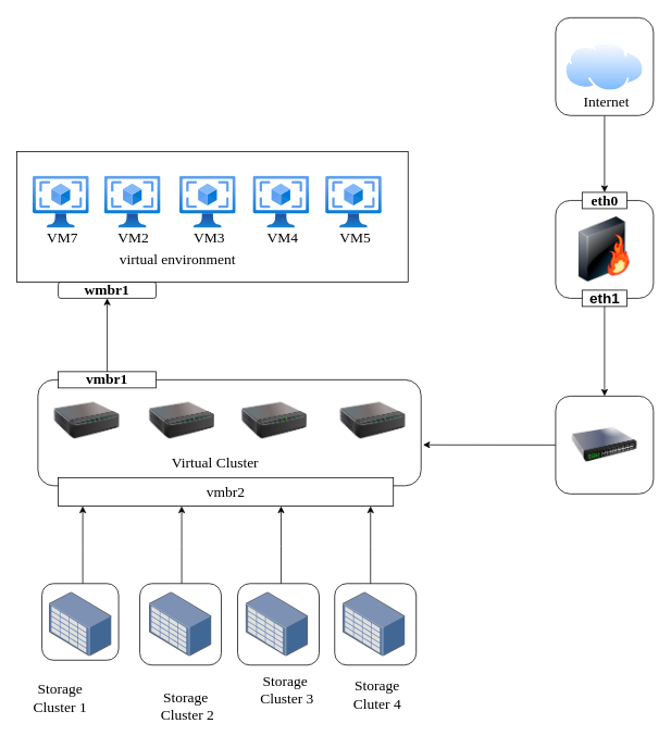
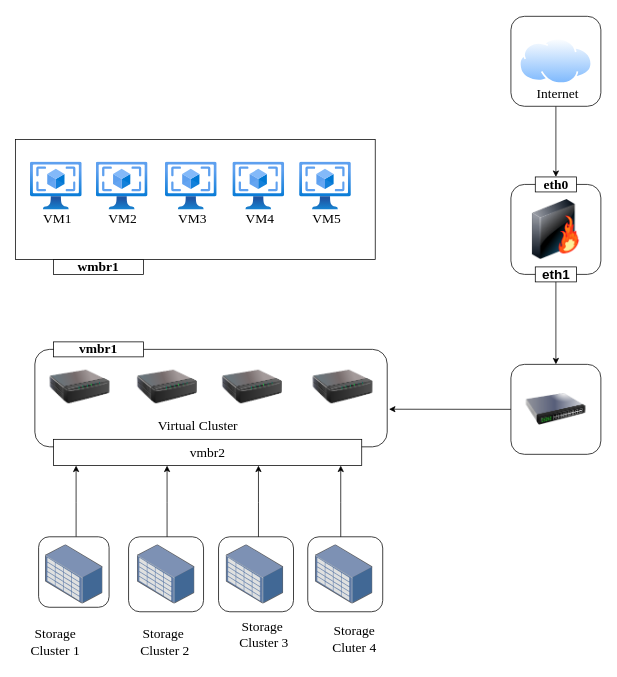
  <mxCell id="0" />
  <mxCell id="1" parent="0" />
  <mxCell id="2" value="" style="rounded=1;whiteSpace=wrap;html=1;glass=0;fillColor=default;fontSize=18;" vertex="1" parent="1"><mxGeometry x="46" y="465" width="470" height="130" as="geometry" /></mxCell>
  <mxCell id="3" value="" style="image;html=1;image=img/lib/clip_art/networking/Print_Server_128x128.png;fontSize=18;" vertex="1" parent="1"><mxGeometry x="66" y="475" width="80" height="80" as="geometry" /></mxCell>
  <mxCell id="4" value="" style="image;html=1;image=img/lib/clip_art/networking/Print_Server_128x128.png;fontSize=18;" vertex="1" parent="1"><mxGeometry x="182.6" y="475" width="80" height="80" as="geometry" /></mxCell>
  <mxCell id="5" value="" style="image;html=1;image=img/lib/clip_art/networking/Print_Server_128x128.png;fontSize=18;" vertex="1" parent="1"><mxGeometry x="296" y="475" width="80" height="80" as="geometry" /></mxCell>
- <mxCell id="6" style="edgeStyle=none;rounded=0;orthogonalLoop=1;jettySize=auto;html=1;fontFamily=Times New Roman;fontSize=18;targetPerimeterSpacing=0;" edge="1" parent="1" source="7" target="9"><mxGeometry relative="1" as="geometry" /></mxCell>
  <mxCell id="7" value="&lt;h5 style=&quot;font-size: 18px&quot;&gt;&lt;font face=&quot;Times New Roman&quot; style=&quot;font-size: 18px&quot;&gt;vmbr1&lt;/font&gt;&lt;/h5&gt;" style="rounded=0;whiteSpace=wrap;html=1;glass=0;fillColor=default;fontSize=18;" vertex="1" parent="1"><mxGeometry x="71" y="455" width="120" height="20" as="geometry" /></mxCell>
- <mxCell id="8" value="" style="edgeStyle=none;rounded=0;jumpSize=7;orthogonalLoop=1;jettySize=auto;html=1;fontFamily=Times New Roman;fontSize=18;targetPerimeterSpacing=0;" edge="1" parent="1" source="9" target="45"><mxGeometry relative="1" as="geometry" /></mxCell>
- <mxCell id="9" value="&lt;h5 style=&quot;font-size: 18px&quot;&gt;&lt;font face=&quot;Times New Roman&quot; style=&quot;font-size: 18px&quot;&gt;wmbr1&lt;/font&gt;&lt;/h5&gt;" style="whiteSpace=wrap;html=1;glass=0;fillColor=default;fontSize=18;rounded=1;" vertex="1" parent="1"><mxGeometry x="71" y="345" width="120" height="20" as="geometry" /></mxCell>
+ <mxCell id="9" value="&lt;h5 style=&quot;font-size: 18px&quot;&gt;&lt;font face=&quot;Times New Roman&quot; style=&quot;font-size: 18px&quot;&gt;wmbr1&lt;/font&gt;&lt;/h5&gt;" style="rounded=0;whiteSpace=wrap;html=1;glass=0;fillColor=default;fontSize=18;" vertex="1" parent="1"><mxGeometry x="71" y="345" width="120" height="20" as="geometry" /></mxCell>
  <mxCell id="10" value="" style="image;html=1;image=img/lib/clip_art/networking/Print_Server_128x128.png;fontSize=18;" vertex="1" parent="1"><mxGeometry x="416.8" y="475" width="80" height="80" as="geometry" /></mxCell>
  <mxCell id="11" value="" style="endArrow=classic;html=1;rounded=0;fontFamily=Times New Roman;fontSize=18;targetPerimeterSpacing=0;jumpSize=7;entryX=0.073;entryY=1;entryDx=0;entryDy=0;entryPerimeter=0;" edge="1" parent="1" target="50"><mxGeometry width="50" height="50" relative="1" as="geometry"><mxPoint x="101" y="715" as="sourcePoint" /><mxPoint x="101" y="636" as="targetPoint" /><Array as="points"><mxPoint x="101" y="669" /></Array></mxGeometry></mxCell>
  <mxCell id="12" style="edgeStyle=none;rounded=0;jumpSize=7;orthogonalLoop=1;jettySize=auto;html=1;entryX=0.5;entryY=1;entryDx=0;entryDy=0;fontFamily=Times New Roman;fontSize=18;targetPerimeterSpacing=0;" edge="1" parent="1"><mxGeometry relative="1" as="geometry"><mxPoint x="221" y="605" as="sourcePoint" /><mxPoint x="221" y="605" as="targetPoint" /></mxGeometry></mxCell>
  <mxCell id="13" value="" style="edgeStyle=none;rounded=0;jumpSize=7;orthogonalLoop=1;jettySize=auto;html=1;fontFamily=Times New Roman;fontSize=18;targetPerimeterSpacing=0;entryX=1.005;entryY=0.614;entryDx=0;entryDy=0;entryPerimeter=0;" edge="1" parent="1" target="2"><mxGeometry relative="1" as="geometry"><mxPoint x="681" y="544.992" as="sourcePoint" /><mxPoint x="601" y="545" as="targetPoint" /></mxGeometry></mxCell>
  <mxCell id="14" value="" style="whiteSpace=wrap;html=1;aspect=fixed;rounded=1;glass=0;sketch=0;fontFamily=Times New Roman;fontSize=18;strokeColor=default;fillColor=default;" vertex="1" parent="1"><mxGeometry x="681" y="485" width="120" height="120" as="geometry" /></mxCell>
  <mxCell id="15" value="" style="image;html=1;image=img/lib/clip_art/networking/Switch_128x128.png;rounded=1;glass=0;sketch=0;fontFamily=Times New Roman;fontSize=18;strokeColor=default;fillColor=default;imageBackground=none;imageBorder=none;" vertex="1" parent="1"><mxGeometry x="701" y="505" width="80" height="80" as="geometry" /></mxCell>
  <mxCell id="16" value="" style="edgeStyle=none;rounded=0;jumpSize=7;orthogonalLoop=1;jettySize=auto;html=1;fontFamily=Times New Roman;fontSize=18;targetPerimeterSpacing=0;entryX=0.5;entryY=0;entryDx=0;entryDy=0;" edge="1" parent="1" source="17" target="14"><mxGeometry relative="1" as="geometry"><mxPoint x="741" y="445" as="targetPoint" /></mxGeometry></mxCell>
  <mxCell id="17" value="" style="whiteSpace=wrap;html=1;aspect=fixed;rounded=1;glass=0;sketch=0;fontFamily=Times New Roman;fontSize=18;strokeColor=default;fillColor=default;" vertex="1" parent="1"><mxGeometry x="681" y="245" width="120" height="120" as="geometry" /></mxCell>
  <mxCell id="18" value="" style="image;html=1;image=img/lib/clip_art/networking/Firewall-page1_128x128.png;rounded=1;glass=0;sketch=0;fontFamily=Times New Roman;fontSize=18;strokeColor=default;fillColor=default;" vertex="1" parent="1"><mxGeometry x="701" y="265" width="80" height="80" as="geometry" /></mxCell>
  <mxCell id="19" value="&lt;h5 style=&quot;font-size: 18px;&quot;&gt;eth1&lt;/h5&gt;" style="rounded=0;whiteSpace=wrap;html=1;glass=0;fillColor=default;fontSize=18;" vertex="1" parent="1"><mxGeometry x="713.5" y="355" width="55" height="20" as="geometry" /></mxCell>
  <mxCell id="20" value="" style="edgeStyle=none;rounded=0;jumpSize=7;orthogonalLoop=1;jettySize=auto;html=1;fontFamily=Times New Roman;fontSize=18;targetPerimeterSpacing=0;" edge="1" parent="1" source="21" target="23"><mxGeometry relative="1" as="geometry" /></mxCell>
  <mxCell id="21" value="" style="whiteSpace=wrap;html=1;aspect=fixed;rounded=1;glass=0;sketch=0;fontFamily=Times New Roman;fontSize=18;strokeColor=default;fillColor=default;" vertex="1" parent="1"><mxGeometry x="681" y="20.75" width="120" height="120" as="geometry" /></mxCell>
  <mxCell id="22" value="" style="aspect=fixed;perimeter=ellipsePerimeter;html=1;align=center;shadow=0;dashed=0;spacingTop=3;image;image=img/lib/active_directory/internet_cloud.svg;rounded=1;glass=0;sketch=0;fontFamily=Times New Roman;fontSize=18;strokeColor=default;fillColor=default;" vertex="1" parent="1"><mxGeometry x="692.19" y="50" width="97.62" height="61.5" as="geometry" /></mxCell>
  <mxCell id="23" value="&lt;h5 style=&quot;font-size: 18px;&quot;&gt;eth0&lt;/h5&gt;" style="rounded=0;whiteSpace=wrap;html=1;glass=0;fillColor=default;fontFamily=Times New Roman;fontSize=18;" vertex="1" parent="1"><mxGeometry x="713.5" y="235" width="55" height="20" as="geometry" /></mxCell>
  <mxCell id="24" value="" style="whiteSpace=wrap;html=1;aspect=fixed;rounded=1;glass=0;sketch=0;fontFamily=Times New Roman;fontSize=18;strokeColor=default;fillColor=default;" vertex="1" parent="1"><mxGeometry x="51" y="715" width="94" height="94" as="geometry" /></mxCell>
  <mxCell id="25" value="" style="points=[];aspect=fixed;html=1;align=center;shadow=0;dashed=0;image;image=img/lib/allied_telesis/storage/Datacenter_Server_Storage_Unit_Large.svg;imageBorder=none;imageBackground=default;sketch=0;fontSize=18;" vertex="1" parent="1"><mxGeometry x="60" y="725.4" width="76.8" height="79.2" as="geometry" /></mxCell>
  <mxCell id="26" value="" style="whiteSpace=wrap;html=1;aspect=fixed;rounded=1;glass=0;sketch=0;fontFamily=Times New Roman;fontSize=18;strokeColor=default;fillColor=default;" vertex="1" parent="1"><mxGeometry x="171" y="715" width="100" height="100" as="geometry" /></mxCell>
  <mxCell id="27" value="" style="points=[];aspect=fixed;html=1;align=center;shadow=0;dashed=0;image;image=img/lib/allied_telesis/storage/Datacenter_Server_Storage_Unit_Large.svg;imageBorder=none;imageBackground=default;sketch=0;fontSize=18;" vertex="1" parent="1"><mxGeometry x="182.6" y="725.4" width="76.8" height="79.2" as="geometry" /></mxCell>
  <mxCell id="28" value="" style="whiteSpace=wrap;html=1;aspect=fixed;rounded=1;glass=0;sketch=0;fontFamily=Times New Roman;fontSize=18;strokeColor=default;fillColor=default;" vertex="1" parent="1"><mxGeometry x="291" y="715" width="100" height="100" as="geometry" /></mxCell>
  <mxCell id="29" value="" style="points=[];aspect=fixed;html=1;align=center;shadow=0;dashed=0;image;image=img/lib/allied_telesis/storage/Datacenter_Server_Storage_Unit_Large.svg;imageBorder=none;imageBackground=default;sketch=0;fontSize=18;" vertex="1" parent="1"><mxGeometry x="301" y="725.4" width="76.8" height="79.2" as="geometry" /></mxCell>
  <mxCell id="30" value="" style="whiteSpace=wrap;html=1;aspect=fixed;rounded=1;glass=0;sketch=0;fontFamily=Times New Roman;fontSize=18;strokeColor=default;fillColor=default;" vertex="1" parent="1"><mxGeometry x="410" y="715" width="100" height="100" as="geometry" /></mxCell>
  <mxCell id="31" value="" style="points=[];aspect=fixed;html=1;align=center;shadow=0;dashed=0;image;image=img/lib/allied_telesis/storage/Datacenter_Server_Storage_Unit_Large.svg;imageBorder=none;imageBackground=default;sketch=0;fontSize=18;" vertex="1" parent="1"><mxGeometry x="420" y="725.4" width="76.8" height="79.2" as="geometry" /></mxCell>
  <mxCell id="32" value="Storage &lt;br&gt;Cluster 1" style="text;html=1;align=center;verticalAlign=middle;resizable=0;points=[];autosize=1;strokeColor=none;fillColor=none;fontSize=18;fontFamily=Times New Roman;" vertex="1" parent="1"><mxGeometry x="35" y="832" width="76" height="48" as="geometry" /></mxCell>
- <mxCell id="33" value="Storage&lt;br&gt;&amp;nbsp;Cluster 2" style="text;html=1;align=center;verticalAlign=middle;resizable=0;points=[];autosize=1;strokeColor=none;fillColor=none;fontSize=18;fontFamily=Times New Roman;" vertex="1" parent="1"><mxGeometry x="187" y="842" width="80" height="48" as="geometry" /></mxCell>
+ <mxCell id="33" value="Storage&lt;br&gt;&amp;nbsp;Cluster 2" style="text;html=1;align=center;verticalAlign=middle;resizable=0;points=[];autosize=1;strokeColor=none;fillColor=none;fontSize=18;fontFamily=Times New Roman;" vertex="1" parent="1"><mxGeometry x="177" y="832" width="80" height="48" as="geometry" /></mxCell>
  <mxCell id="34" value="Storage&lt;br&gt;&amp;nbsp;Cluster 3" style="text;html=1;align=center;verticalAlign=middle;resizable=0;points=[];autosize=1;strokeColor=none;fillColor=none;fontSize=18;fontFamily=Times New Roman;" vertex="1" parent="1"><mxGeometry x="309.4" y="822" width="80" height="48" as="geometry" /></mxCell>
- <mxCell id="35" value="Storage&lt;br&gt;Cluter 4" style="text;html=1;align=center;verticalAlign=middle;resizable=0;points=[];autosize=1;strokeColor=none;fillColor=none;fontSize=18;fontFamily=Times New Roman;" vertex="1" parent="1"><mxGeometry x="427.8" y="828" width="69" height="48" as="geometry" /></mxCell>
+ <mxCell id="35" value="Storage&lt;br&gt;Cluter 4" style="text;html=1;align=center;verticalAlign=middle;resizable=0;points=[];autosize=1;strokeColor=none;fillColor=none;fontSize=18;fontFamily=Times New Roman;" vertex="1" parent="1"><mxGeometry x="437.8" y="828" width="69" height="48" as="geometry" /></mxCell>
  <mxCell id="36" value="&amp;nbsp;Virtual Cluster" style="text;html=1;align=center;verticalAlign=middle;resizable=0;points=[];autosize=1;strokeColor=none;fillColor=none;fontSize=18;fontFamily=Times New Roman;" vertex="1" parent="1"><mxGeometry x="200" y="554" width="121" height="26" as="geometry" /></mxCell>
  <mxCell id="37" value="Internet" style="text;html=1;align=center;verticalAlign=middle;resizable=0;points=[];autosize=1;strokeColor=none;fillColor=none;fontSize=18;fontFamily=Times New Roman;" vertex="1" parent="1"><mxGeometry x="710" y="110.5" width="66" height="26" as="geometry" /></mxCell>
  <mxCell id="38" value="" style="rounded=0;whiteSpace=wrap;html=1;fillColor=default;labelBorderColor=none;labelBackgroundColor=#FFFFFF;fontSize=18;" vertex="1" parent="1"><mxGeometry x="20" y="185" width="480" height="160" as="geometry" /></mxCell>
  <mxCell id="39" value="" style="aspect=fixed;html=1;points=[];align=center;image;fontSize=18;image=img/lib/azure2/compute/VM_Images_Classic.svg;labelBackgroundColor=#FFFFFF;labelBorderColor=none;fillColor=default;" vertex="1" parent="1"><mxGeometry x="40" y="215" width="69" height="64" as="geometry" /></mxCell>
  <mxCell id="40" value="" style="aspect=fixed;html=1;points=[];align=center;image;fontSize=18;image=img/lib/azure2/compute/VM_Images_Classic.svg;labelBackgroundColor=#FFFFFF;labelBorderColor=none;fillColor=default;" vertex="1" parent="1"><mxGeometry x="127.8" y="215" width="69" height="64" as="geometry" /></mxCell>
  <mxCell id="41" value="" style="aspect=fixed;html=1;points=[];align=center;image;fontSize=18;image=img/lib/azure2/compute/VM_Images_Classic.svg;labelBackgroundColor=#FFFFFF;labelBorderColor=none;fillColor=default;" vertex="1" parent="1"><mxGeometry x="220" y="215" width="69" height="64" as="geometry" /></mxCell>
  <mxCell id="42" value="" style="aspect=fixed;html=1;points=[];align=center;image;fontSize=18;image=img/lib/azure2/compute/VM_Images_Classic.svg;labelBackgroundColor=#FFFFFF;labelBorderColor=none;fillColor=default;" vertex="1" parent="1"><mxGeometry x="310" y="215" width="69" height="64" as="geometry" /></mxCell>
  <mxCell id="43" value="" style="aspect=fixed;html=1;points=[];align=center;image;fontSize=18;image=img/lib/azure2/compute/VM_Images_Classic.svg;labelBackgroundColor=#FFFFFF;labelBorderColor=none;fillColor=default;" vertex="1" parent="1"><mxGeometry x="399" y="215" width="69" height="64" as="geometry" /></mxCell>
- <mxCell id="44" value="VM7" style="text;html=1;align=center;verticalAlign=middle;resizable=0;points=[];autosize=1;strokeColor=none;fillColor=none;fontSize=18;fontFamily=Times New Roman;" vertex="1" parent="1"><mxGeometry x="52" y="278" width="48" height="26" as="geometry" /></mxCell>
+ <mxCell id="44" value="VM1" style="text;html=1;align=center;verticalAlign=middle;resizable=0;points=[];autosize=1;strokeColor=none;fillColor=none;fontSize=18;fontFamily=Times New Roman;" vertex="1" parent="1"><mxGeometry x="52" y="278" width="48" height="26" as="geometry" /></mxCell>
  <mxCell id="45" value="VM2" style="text;html=1;align=center;verticalAlign=middle;resizable=0;points=[];autosize=1;strokeColor=none;fillColor=none;fontSize=18;fontFamily=Times New Roman;" vertex="1" parent="1"><mxGeometry x="139.3" y="278" width="48" height="26" as="geometry" /></mxCell>
  <mxCell id="46" value="VM3" style="text;html=1;align=center;verticalAlign=middle;resizable=0;points=[];autosize=1;strokeColor=none;fillColor=none;fontSize=18;fontFamily=Times New Roman;" vertex="1" parent="1"><mxGeometry x="232" y="278" width="48" height="26" as="geometry" /></mxCell>
  <mxCell id="47" value="VM4" style="text;html=1;align=center;verticalAlign=middle;resizable=0;points=[];autosize=1;strokeColor=none;fillColor=none;fontSize=18;fontFamily=Times New Roman;" vertex="1" parent="1"><mxGeometry x="321.5" y="278" width="48" height="26" as="geometry" /></mxCell>
  <mxCell id="48" value="VM5" style="text;html=1;align=center;verticalAlign=middle;resizable=0;points=[];autosize=1;strokeColor=none;fillColor=none;fontSize=18;fontFamily=Times New Roman;" vertex="1" parent="1"><mxGeometry x="410.5" y="278" width="48" height="26" as="geometry" /></mxCell>
- <mxCell id="49" value="virtual environment" style="text;html=1;align=center;verticalAlign=middle;resizable=0;points=[];autosize=1;strokeColor=none;fillColor=none;fontSize=18;fontFamily=Times New Roman;" vertex="1" parent="1"><mxGeometry x="141" y="304" width="152" height="26" as="geometry" /></mxCell>
  <mxCell id="50" value="vmbr2" style="rounded=0;whiteSpace=wrap;html=1;glass=0;sketch=0;fontFamily=Times New Roman;fontSize=18;strokeColor=default;fillColor=default;" vertex="1" parent="1"><mxGeometry x="71" y="585" width="411" height="35" as="geometry" /></mxCell>
  <mxCell id="51" value="" style="endArrow=classic;html=1;rounded=0;fontFamily=Times New Roman;fontSize=18;targetPerimeterSpacing=0;jumpSize=7;entryX=0.073;entryY=1;entryDx=0;entryDy=0;entryPerimeter=0;" edge="1" parent="1"><mxGeometry width="50" height="50" relative="1" as="geometry"><mxPoint x="454" y="715" as="sourcePoint" /><mxPoint x="454.003" y="620" as="targetPoint" /><Array as="points"><mxPoint x="454" y="669" /></Array></mxGeometry></mxCell>
  <mxCell id="52" value="" style="endArrow=classic;html=1;rounded=0;fontFamily=Times New Roman;fontSize=18;targetPerimeterSpacing=0;jumpSize=7;entryX=0.073;entryY=1;entryDx=0;entryDy=0;entryPerimeter=0;" edge="1" parent="1"><mxGeometry width="50" height="50" relative="1" as="geometry"><mxPoint x="344.26" y="715" as="sourcePoint" /><mxPoint x="344.263" y="620" as="targetPoint" /><Array as="points"><mxPoint x="344.26" y="669" /></Array></mxGeometry></mxCell>
  <mxCell id="53" value="" style="endArrow=classic;html=1;rounded=0;fontFamily=Times New Roman;fontSize=18;targetPerimeterSpacing=0;jumpSize=7;entryX=0.073;entryY=1;entryDx=0;entryDy=0;entryPerimeter=0;" edge="1" parent="1"><mxGeometry width="50" height="50" relative="1" as="geometry"><mxPoint x="222.36" y="715" as="sourcePoint" /><mxPoint x="222.363" y="620" as="targetPoint" /><Array as="points"><mxPoint x="222.36" y="669" /></Array></mxGeometry></mxCell>
